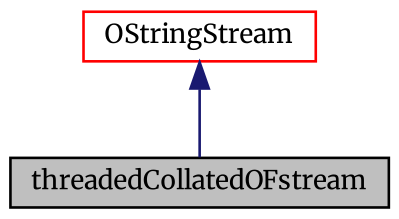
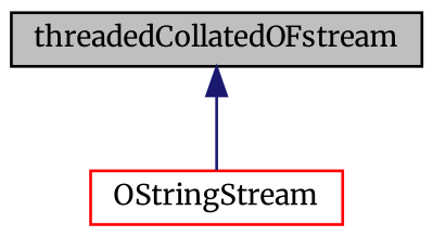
  digraph {
    fontname=Merriweather
    node [fontname=Merriweather fontsize=10 shape=record]
    n1 [color=black fillcolor=grey75 fontcolor=black height=0.2 label=threadedCollatedOFstream style=filled width=0.4]
    n2 [color=red height=0.2 label=OStringStream width=0.4]
-   n2 -> n1 [color=midnightblue dir=back fontname=Merriweather fontsize=10 labelfontname=Helvetica labelfontsize=10 style=solid]
+   n1 -> n2 [color=midnightblue dir=back fontname=Merriweather fontsize=10 labelfontname=Helvetica labelfontsize=10 style=solid]
  }
